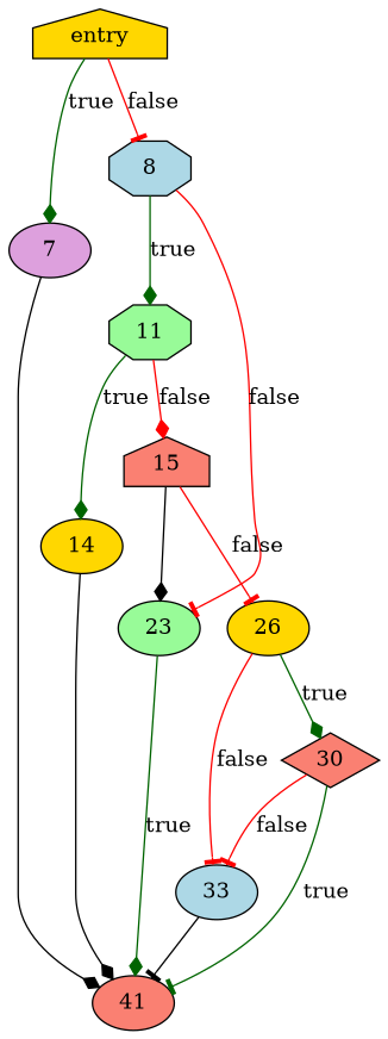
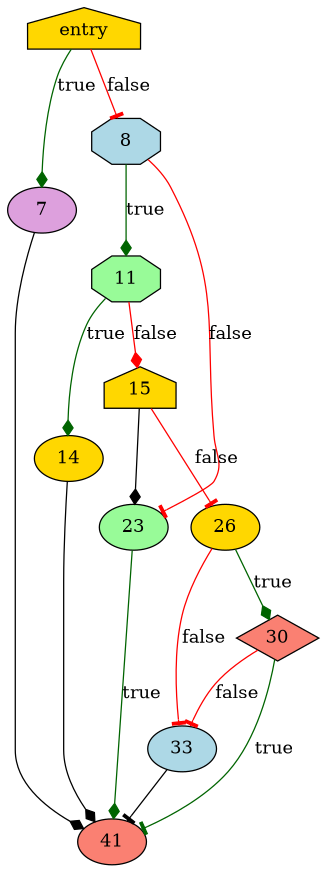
  digraph {
    node [fillcolor=gold shape=ellipse style=filled]
    edge [arrowhead=diamond color=darkgreen]
    n1 [label=entry shape=house]
    7 [fillcolor=plum]
    8 [fillcolor=lightblue shape=octagon]
    41 [fillcolor=salmon]
    11 [fillcolor=palegreen shape=octagon]
    23 [fillcolor=palegreen]
    14
-   15 [fillcolor=salmon shape=house]
+   15 [shape=house]
    26
    30 [fillcolor=salmon shape=diamond]
    33 [fillcolor=lightblue]
    n1 -> 7 [label=true]
    n1 -> 8 [arrowhead=tee color=red label=false]
    7 -> 41 [color=""]
    8 -> 11 [label=true]
    8 -> 23 [arrowhead=tee color=red label=false]
    11 -> 14 [label=true]
    11 -> 15 [color=red label=false]
    23 -> 41 [label=true]
    14 -> 41 [color=""]
    15 -> 23 [color=""]
    15 -> 26 [arrowhead=tee color=red label=false]
    26 -> 30 [label=true]
    26 -> 33 [arrowhead=tee color=red label=false]
    30 -> 41 [arrowhead=tee label=true]
    30 -> 33 [arrowhead=tee color=red label=false]
    33 -> 41 [arrowhead=tee color=""]
  }
